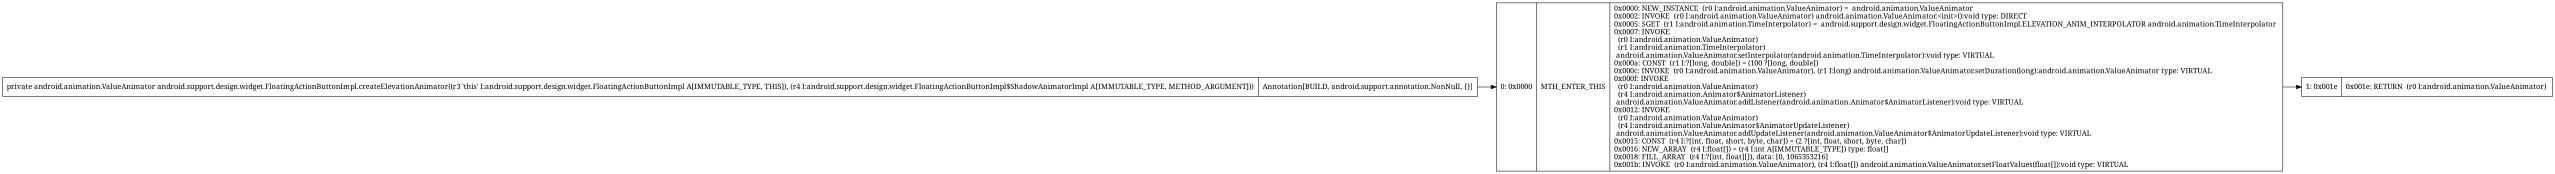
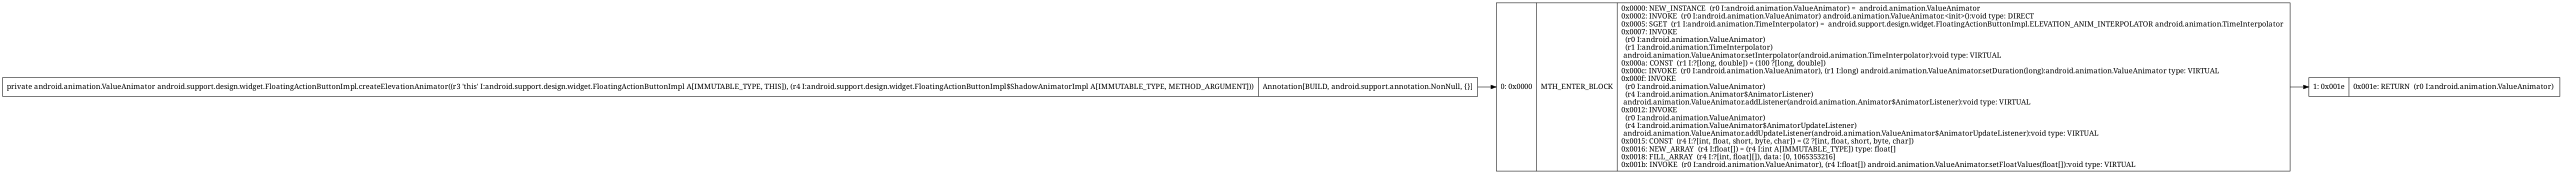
  digraph {
    rankdir=LR
    fontname="Noto Serif"
    node [shape=record fontname="Noto Serif"]
    edge [fontname="Noto Serif"]
-   n1 [label="{0\:\ 0x0000|MTH_ENTER_THIS\l|0x0000: NEW_INSTANCE  (r0 I:android.animation.ValueAnimator) =  android.animation.ValueAnimator \l0x0002: INVOKE  (r0 I:android.animation.ValueAnimator) android.animation.ValueAnimator.\<init\>():void type: DIRECT \l0x0005: SGET  (r1 I:android.animation.TimeInterpolator) =  android.support.design.widget.FloatingActionButtonImpl.ELEVATION_ANIM_INTERPOLATOR android.animation.TimeInterpolator \l0x0007: INVOKE  \l  (r0 I:android.animation.ValueAnimator)\l  (r1 I:android.animation.TimeInterpolator)\l android.animation.ValueAnimator.setInterpolator(android.animation.TimeInterpolator):void type: VIRTUAL \l0x000a: CONST  (r1 I:?[long, double]) = (100 ?[long, double]) \l0x000c: INVOKE  (r0 I:android.animation.ValueAnimator), (r1 I:long) android.animation.ValueAnimator.setDuration(long):android.animation.ValueAnimator type: VIRTUAL \l0x000f: INVOKE  \l  (r0 I:android.animation.ValueAnimator)\l  (r4 I:android.animation.Animator$AnimatorListener)\l android.animation.ValueAnimator.addListener(android.animation.Animator$AnimatorListener):void type: VIRTUAL \l0x0012: INVOKE  \l  (r0 I:android.animation.ValueAnimator)\l  (r4 I:android.animation.ValueAnimator$AnimatorUpdateListener)\l android.animation.ValueAnimator.addUpdateListener(android.animation.ValueAnimator$AnimatorUpdateListener):void type: VIRTUAL \l0x0015: CONST  (r4 I:?[int, float, short, byte, char]) = (2 ?[int, float, short, byte, char]) \l0x0016: NEW_ARRAY  (r4 I:float[]) = (r4 I:int A[IMMUTABLE_TYPE]) type: float[] \l0x0018: FILL_ARRAY  (r4 I:?[int, float][]), data: [0, 1065353216] \l0x001b: INVOKE  (r0 I:android.animation.ValueAnimator), (r4 I:float[]) android.animation.ValueAnimator.setFloatValues(float[]):void type: VIRTUAL \l}"]
+   n1 [label="{0\:\ 0x0000|MTH_ENTER_BLOCK\l|0x0000: NEW_INSTANCE  (r0 I:android.animation.ValueAnimator) =  android.animation.ValueAnimator \l0x0002: INVOKE  (r0 I:android.animation.ValueAnimator) android.animation.ValueAnimator.\<init\>():void type: DIRECT \l0x0005: SGET  (r1 I:android.animation.TimeInterpolator) =  android.support.design.widget.FloatingActionButtonImpl.ELEVATION_ANIM_INTERPOLATOR android.animation.TimeInterpolator \l0x0007: INVOKE  \l  (r0 I:android.animation.ValueAnimator)\l  (r1 I:android.animation.TimeInterpolator)\l android.animation.ValueAnimator.setInterpolator(android.animation.TimeInterpolator):void type: VIRTUAL \l0x000a: CONST  (r1 I:?[long, double]) = (100 ?[long, double]) \l0x000c: INVOKE  (r0 I:android.animation.ValueAnimator), (r1 I:long) android.animation.ValueAnimator.setDuration(long):android.animation.ValueAnimator type: VIRTUAL \l0x000f: INVOKE  \l  (r0 I:android.animation.ValueAnimator)\l  (r4 I:android.animation.Animator$AnimatorListener)\l android.animation.ValueAnimator.addListener(android.animation.Animator$AnimatorListener):void type: VIRTUAL \l0x0012: INVOKE  \l  (r0 I:android.animation.ValueAnimator)\l  (r4 I:android.animation.ValueAnimator$AnimatorUpdateListener)\l android.animation.ValueAnimator.addUpdateListener(android.animation.ValueAnimator$AnimatorUpdateListener):void type: VIRTUAL \l0x0015: CONST  (r4 I:?[int, float, short, byte, char]) = (2 ?[int, float, short, byte, char]) \l0x0016: NEW_ARRAY  (r4 I:float[]) = (r4 I:int A[IMMUTABLE_TYPE]) type: float[] \l0x0018: FILL_ARRAY  (r4 I:?[int, float][]), data: [0, 1065353216] \l0x001b: INVOKE  (r0 I:android.animation.ValueAnimator), (r4 I:float[]) android.animation.ValueAnimator.setFloatValues(float[]):void type: VIRTUAL \l}"]
    n2 [label="{1\:\ 0x001e|0x001e: RETURN  (r0 I:android.animation.ValueAnimator) \l}"]
    n3 [label="{private android.animation.ValueAnimator android.support.design.widget.FloatingActionButtonImpl.createElevationAnimator((r3 'this' I:android.support.design.widget.FloatingActionButtonImpl A[IMMUTABLE_TYPE, THIS]), (r4 I:android.support.design.widget.FloatingActionButtonImpl$ShadowAnimatorImpl A[IMMUTABLE_TYPE, METHOD_ARGUMENT]))  | Annotation[BUILD, android.support.annotation.NonNull, \{\}]\l}"]
    n1 -> n2
    n3 -> n1
  }
